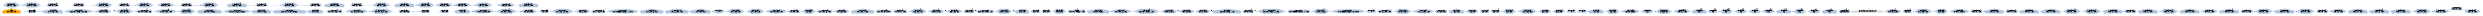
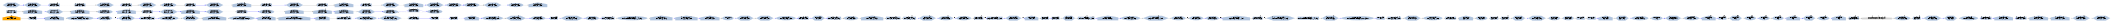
  digraph {
    rankdir=LR
    node [color=lightsteelblue fillcolor=lightsteelblue shape=box style=filled]
    edge [color=gray40 style=bold]
    n1 [color=lightgrey fillcolor=orange label="start\nmovl %edi, %edi" shape=house]
    n2 [label="0x11101395\npushl %ebp"]
    n3 [label="0x11101396\nmovl %esp, %ebp" shape=house]
    n4 [label="0x11101398\ncmpl $0x1<UINT8>, 0xc(%ebp)" shape=ellipse]
    n5 [label="0x1110139c\njne 0x111013a3" shape=ellipse]
    n6 [label="0x111013a3\npushl 0x8(%ebp)" shape=hexagon]
    n7 [label="0x111013a6\nmovl 0x10(%ebp), %ecx"]
    n8 [label="0x111013a9\nmovl 0xc(%ebp), %edx" shape=ellipse]
    n9 [label="0x111013ac\ncall 0x1110127d" shape=hexagon]
    n10 [label="0x1110127d\npushl $0x10<UINT8>" shape=house]
    n11 [label="0x1110127f\npushl $0x111378e8<UINT32>" shape=ellipse]
    n12 [label="0x11101284\ncall 0x11101638" shape=house]
    n13 [label="0x11101638\npushl $0x11101691<UINT32>" shape=house]
    n14 [label="0x1110163d\npushl %fs:0" shape=house]
    n15 [label="0x11101644\nmovl 0x10(%esp), %eax"]
    n16 [label="0x11101648\nmovl %ebp, 0x10(%esp)" shape=ellipse]
    n17 [label="0x1110164c\nleal 0x10(%esp), %ebp" shape=hexagon]
    n18 [label="0x11101650\nsubl %eax, %esp"]
    n19 [label="0x11101652\npushl %ebx"]
    n20 [label="0x11101653\npushl %esi"]
    n21 [label="0x11101654\npushl %edi" shape=house]
    n22 [label="0x11101655\nmovl 0x11139008, %eax" shape=ellipse]
    n23 [label="0x1110165a\nxorl %eax, -4(%ebp)" shape=hexagon]
    n24 [label="0x1110165d\nxorl %ebp, %eax" shape=ellipse]
    n25 [label="0x1110165f\npushl %eax"]
    n26 [label="0x11101660\nmovl %esp, -24(%ebp)" shape=hexagon]
    n27 [label="0x11101663\npushl -8(%ebp)" shape=ellipse]
    n28 [label="0x11101666\nmovl -4(%ebp), %eax"]
    n29 [label="0x11101669\nmovl $0xfffffffe<UINT32>, -4(%ebp)" shape=ellipse]
    n30 [label="0x11101670\nmovl %eax, -8(%ebp)" shape=house]
    n31 [label="0x11101673\nleal -16(%ebp), %eax" shape=house]
    n32 [label="0x11101676\nmovl %eax, %fs:0" shape=house]
    n33 [label="0x1110167c\nret" shape=ellipse]
    n34 [label="0x11101289\nmovl %ecx, %edi" shape=hexagon]
    n35 [label="0x1110128b\nmovl %edx, %esi" shape=hexagon]
    n36 [label="0x1110128d\nmovl 0x8(%ebp), %ebx" shape=ellipse]
    n37 [label="0x11101290\nxorl %eax, %eax"]
    n38 [label="0x11101292\nincl %eax" shape=hexagon]
    n39 [label="0x11101293\nmovl %eax, -28(%ebp)"]
    n40 [color=lightgrey label="0x11101296\nxorl %ecx, %ecx" shape=ellipse]
    n41 [label="0x11101298\nmovl %ecx, -4(%ebp)" shape=house]
    n42 [label="0x1110129b\nmovl %esi, 0x11139000"]
    n43 [label="0x111012a1\nmovl %eax, -4(%ebp)"]
    n44 [label="0x111012a4\ncmpl %ecx, %esi" shape=hexagon]
    n45 [label="0x111012a6\njne 0x111012b8" shape=ellipse]
    n46 [label="0x111012b8\ncmpl %eax, %esi" shape=ellipse]
    n47 [label="0x111012ba\nje 0x111012c1"]
    n48 [label="0x111012bc\ncmpl $0x2<UINT8>, %esi"]
    n49 [label="0x111012bf\njne 0x111012ef" shape=hexagon]
    n50 [label="0x111012ef\npushl %edi" shape=house]
    n51 [label="0x111012f0\npushl %esi"]
    n52 [label="0x111012f1\npushl %ebx"]
    n53 [label="0x111012f2\ncall DllMain" shape=hexagon]
    n54 [label="DllMain\nmovl $0x1<UINT32>, %eax"]
    n55 [label="0x11101005\nret $0xc<UINT16>" shape=house]
    n56 [label="0x111012f7\nmovl %eax, -28(%ebp)" shape=ellipse]
    n57 [label="0x111012fa\ncmpl $0x1<UINT8>, %esi" shape=hexagon]
    n58 [label="0x111012fd\njne 0x11101323" shape=ellipse]
    n59 [label="0x11101323\ntestl %esi, %esi" shape=ellipse]
    n60 [label="0x11101325\nje 0x1110132c" shape=ellipse]
    n61 [label="0x11101327\ncmpl $0x3<UINT8>, %esi" shape=house]
    n62 [label="0x1110132a\njne 0x1110136f"]
    n63 [label="0x1110136f\nandl $0x0<UINT8>, -4(%ebp)" shape=hexagon]
    n64 [label="0x11101373\nmovl $0xfffffffe<UINT32>, -4(%ebp)"]
    n65 [label="0x1110137a\ncall 0x11101388" shape=hexagon]
    n66 [label="0x11101388\nmovl $0xffffffff<UINT32>, 0x11139000" shape=ellipse]
    n67 [label="0x11101392\nret"]
    n68 [label="0x1110137f\nmovl -28(%ebp), %eax"]
    n69 [label="0x11101382\ncall 0x1110167d" shape=hexagon]
    n70 [label="0x1110167d\nmovl -16(%ebp), %ecx" shape=ellipse]
    n71 [label="0x11101680\nmovl %ecx, %fs:0"]
    n72 [label="0x11101687\npopl %ecx" shape=house]
    n73 [label="0x11101688\npopl %edi" shape=ellipse]
    n74 [label="0x11101689\npopl %edi"]
    n75 [label="0x1110168a\npopl %esi"]
    n76 [label="0x1110168b\npopl %ebx" shape=hexagon]
    n77 [label="0x1110168c\nmovl %ebp, %esp" shape=hexagon]
    n78 [label="0x1110168e\npopl %ebp" shape=ellipse]
    n79 [label="0x1110168f\npushl %ecx" shape=ellipse]
    n80 [label="0x11101690\nret"]
    n81 [label="0x11101387\nret"]
    n82 [label="0x111013b1\npopl %ecx" shape=house]
    n83 [label="0x111013b2\npopl %ebp" shape=hexagon]
    n84 [label="0x111013b3\nret $0xc<UINT16>" shape=ellipse]
    n85 [label="0x7c8000c0\nnop " shape=ellipse]
    n86 [label="0x7c8000c1\ncall 0x63d7f9f4" shape=hexagon]
    n87 [label="0x63d7f9f4\naddb %al, (%eax)" shape=ellipse]
    n88 [label="0x7c839aa8\nint3 " shape=house]
    n89 [label="0x7c839aa9\nint3 "]
    n90 [label="0x7c839aaa\nint3 " shape=hexagon]
    n91 [label="0x7c839aab\nint3 " shape=ellipse]
    n92 [label="0x7c839aac\nint3 " shape=ellipse]
    n93 [label="0x7c839aad\nint3 " shape=ellipse]
    n94 [label="0x7c839aae\nint3 " shape=house]
    n95 [label="0x7c839aaf\nint3 " shape=hexagon]
    n96 [label="0x7c839ab0\nint3 " shape=ellipse]
    n97 [label="0x7c839ab1\nint3 " shape=house]
    n98 [label="0x7c839ab2\njmp 0x7c801e1a"]
    n99 [color=lightgrey fillcolor=lightgrey label="TerminateProcess@kernel32.dll" shape=house]
    n100 [label="0x7c9032a8\nmovl %fs:0, %esp" shape=ellipse]
    n101 [label="0x7c9032af\npopl %fs:0"]
    n102 [label="0x7c9032b6\nmovl %ebp, %esp" shape=hexagon]
    n103 [label="0x7c9032b8\npopl %ebp" shape=hexagon]
    n104 [label="0x7c9032b9\nret $0x14<UINT16>" shape=ellipse]
    n105 [label="0x00000000\naddb %al, (%eax)"]
    n106 [label="0x00000002\naddb %al, (%eax)" shape=house]
    n107 [label="0x00000004\naddb %al, (%eax)"]
    n108 [label="0x00000006\naddb %al, (%eax)" shape=house]
    n109 [label="0x00000008\naddb %al, (%eax)" shape=house]
    n110 [label="0x0000000a\naddb %al, (%eax)" shape=hexagon]
    n111 [label="0x0000000c\naddb %al, (%eax)" shape=hexagon]
-   n112 [label="0x0000000e\naddb %al, (%eax)" shape=house]
    n113 [label="0x00000010\naddb %al, (%eax)"]
    n114 [label="0x00000012\naddb %al, (%eax)" shape=house]
    n115 [label="0x00000014\naddb %al, (%eax)" shape=hexagon]
    n116 [label="0x00000016\naddb %al, (%eax)" shape=house]
    n117 [label="0x00000018\naddb %al, (%eax)" shape=ellipse]
    n118 [label="0x0000001a\naddb %al, (%eax)" shape=house]
    n119 [label="0x0000001c\naddb %al, (%eax)"]
    n120 [label="0x0000001e\naddb %al, (%eax)" shape=hexagon]
    n121 [label="0x00000020\naddb %al, (%eax)" shape=house]
    n122 [label="0x00000022\naddb %al, (%eax)" shape=hexagon]
    n123 [label="0x00000024\naddb %al, (%eax)"]
    n124 [label="0x00000026\naddb %al, (%eax)" shape=ellipse]
    n125 [label="0x00000028\naddb %al, (%eax)" shape=house]
    n126 [label="0x0000002a\naddb %al, (%eax)" shape=house]
    n127 [label="0x0000002c\naddb %al, (%eax)" shape=house]
    n128 [label="0x0000002e\naddb %al, (%eax)" shape=hexagon]
    n129 [label="0x00000030\naddb %al, (%eax)" shape=ellipse]
    n130 [label="0x00000032\naddb %al, (%eax)"]
    n131 [label="0x00000034\naddb %al, (%eax)" shape=ellipse]
    n132 [label="0x00000036\naddb %al, (%eax)" shape=hexagon]
    n133 [label="0x00000038\naddb %al, (%eax)" shape=hexagon]
    n134 [label="0x0000003a\naddb %al, (%eax)"]
    n135 [label="0x0000003c\naddb %al, (%eax)"]
    n136 [label="0x0000003e\naddb %al, (%eax)" shape=hexagon]
    n137 [label="0x00000040\naddb %al, (%eax)"]
    n138 [label="0x00000042\naddb %al, (%eax)" shape=hexagon]
    n139 [label="0x00000044\naddb %al, (%eax)" shape=ellipse]
    n140 [label="0x00000046\naddb %al, (%eax)"]
    n141 [label="0x00000048\naddb %al, (%eax)" shape=hexagon]
    n142 [label="0x0000004a\naddb %al, (%eax)" shape=house]
    n143 [label="0x0000004c\naddb %al, (%eax)"]
    n144 [label="0x0000004e\naddb %al, (%eax)" shape=hexagon]
    n145 [label="0x00000050\naddb %al, (%eax)"]
    n146 [label="0x00000052\naddb %al, (%eax)" shape=house]
    n147 [label="0x00000054\naddb %al, (%eax)"]
    n148 [label="0x00000056\naddb %al, (%eax)" shape=hexagon]
    n149 [label="0x00000058\naddb %al, (%eax)" shape=house]
    n150 [label="0x0000005a\naddb %al, (%eax)" shape=hexagon]
    n151 [label="0x0000005c\naddb %al, (%eax)" shape=ellipse]
    n152 [label="0x0000005e\naddb %al, (%eax)" shape=ellipse]
    n153 [label="0x00000060\naddb %al, (%eax)" shape=hexagon]
    n154 [label="0x00000062\naddb %al, (%eax)" shape=ellipse]
    n155 [label="0x00000064\naddb %al, (%eax)" shape=house]
    n1 -> n2 [style=solid]
    n2 -> n3 [color=blue]
    n3 -> n4 [style=dotted]
    n4 -> n5 [color=blue]
    n5 -> n6 [color=blue label=T style=dotted]
    n6 -> n7 [color=blue]
    n7 -> n8 [color=blue style=solid]
    n8 -> n9
    n9 -> n10
    n10 -> n11 [style=dotted]
    n11 -> n12 [color=blue]
    n12 -> n13
    n13 -> n14 [color=blue]
    n14 -> n15 [style=solid]
    n15 -> n16 [color=blue style=dotted]
    n16 -> n17 [color=blue style=dotted]
    n17 -> n18 [style=dotted]
    n18 -> n19 [color=blue]
    n19 -> n20 [color=blue style=dotted]
    n20 -> n21 [color=blue style=dotted]
    n21 -> n22 [color=blue]
    n22 -> n23
    n23 -> n24 [color=blue]
    n24 -> n25 [color=blue style=solid]
    n25 -> n26 [color=blue style=dotted]
    n26 -> n27 [color=blue style=solid]
    n27 -> n28 [color=blue style=solid]
    n28 -> n29 [style=dotted]
    n29 -> n30 [style=dotted]
    n30 -> n31 [color=blue style=dotted]
    n31 -> n32 [color=blue]
    n32 -> n33
    n33 -> n34 [color=blue style=dotted]
    n34 -> n35 [style=solid]
    n35 -> n36 [color=blue style=dotted]
    n36 -> n37 [color=blue]
    n37 -> n38 [color=blue style=solid]
    n38 -> n39 [color=blue]
    n39 -> n40
    n40 -> n41 [style=solid]
    n41 -> n42
    n42 -> n43
    n43 -> n44 [color=blue style=dotted]
    n44 -> n45 [color=blue style=dotted]
    n45 -> n46 [color=blue label=T style=dotted]
    n46 -> n47
    n47 -> n48 [color=blue label=F style=dotted]
    n48 -> n49 [color=blue style=solid]
    n49 -> n50 [color=blue label=T style=dotted]
    n50 -> n51
    n51 -> n52 [color=blue style=solid]
    n52 -> n53 [style=solid]
    n53 -> n54 [style=solid]
    n54 -> n55 [color=blue style=solid]
    n55 -> n56 [color=blue]
    n56 -> n57 [style=solid]
    n57 -> n58 [style=solid]
    n58 -> n59 [label=T]
    n59 -> n60 [color=blue style=solid]
    n60 -> n61 [color=blue label=F style=solid]
    n61 -> n62
    n62 -> n63 [label=T style=dotted]
    n63 -> n64 [style=dotted]
    n64 -> n65
    n65 -> n66 [color=blue style=solid]
    n66 -> n67 [color=blue style=solid]
    n67 -> n68
    n68 -> n69 [style=solid]
    n69 -> n70
    n70 -> n71 [style=dotted]
    n71 -> n72 [style=dotted]
    n72 -> n73 [style=solid]
    n73 -> n74 [style=dotted]
    n74 -> n75
    n75 -> n76
    n76 -> n77 [color=blue style=dotted]
    n77 -> n78 [style=dotted]
    n78 -> n79 [style=solid]
    n79 -> n80 [style=solid]
    n80 -> n81 [style=solid]
    n81 -> n82 [color=blue]
    n82 -> n83 [style=solid]
    n83 -> n84 [color=blue style=dotted]
    n84 -> n85 [style=dotted]
    n85 -> n86 [color=blue]
    n86 -> n87 [style=solid]
    n87 -> n88 [color=blue style=solid]
    n88 -> n89 [color=blue style=solid]
    n89 -> n90
    n90 -> n91 [style=dotted]
    n91 -> n92 [color=blue style=dotted]
    n92 -> n93
    n93 -> n94 [color=blue style=dotted]
    n94 -> n95 [color=blue]
    n95 -> n96 [style=dotted]
    n96 -> n97 [color=blue style=dotted]
    n97 -> n98 [style=dotted]
    n98 -> n99 [style=solid]
    n99 -> n100 [style=solid]
    n100 -> n101 [style=solid]
    n101 -> n102 [color=blue style=dotted]
    n102 -> n103 [color=blue style=solid]
    n103 -> n104 [style=dotted]
    n104 -> n105 [color=blue style=dotted]
    n105 -> n106 [color=blue]
    n106 -> n107 [color=blue style=dotted]
    n107 -> n108
    n108 -> n109 [style=solid]
    n109 -> n110 [style=dotted]
    n110 -> n111 [style=dotted]
-   n111 -> n112 [style=solid]
-   n112 -> n113 [color=blue]
    n113 -> n114
    n114 -> n115 [color=blue style=dotted]
    n115 -> n116
    n116 -> n117
    n117 -> n118 [color=blue style=dotted]
    n118 -> n119 [style=solid]
    n119 -> n120 [color=blue]
    n120 -> n121 [color=blue]
    n121 -> n122 [color=blue]
    n122 -> n123 [style=dotted]
    n123 -> n124 [color=blue]
    n124 -> n125 [style=dotted]
    n125 -> n126
    n126 -> n127 [color=blue style=solid]
    n127 -> n128 [style=solid]
    n128 -> n129 [color=blue]
    n129 -> n130 [color=blue style=solid]
    n130 -> n131 [color=blue style=solid]
    n131 -> n129 [style=dotted]
    n132 -> n133 [color=blue]
    n133 -> n134 [color=blue style=solid]
    n134 -> n135 [style=dotted]
    n135 -> n136 [style=solid]
    n136 -> n137 [color=blue style=dotted]
    n137 -> n138
    n138 -> n139 [style=dotted]
    n139 -> n140
    n140 -> n141 [color=blue]
    n141 -> n142 [style=dotted]
    n142 -> n143
    n143 -> n144 [color=blue style=solid]
    n144 -> n145
    n145 -> n146
    n146 -> n147 [color=blue style=dotted]
    n147 -> n148 [style=solid]
    n148 -> n149 [style=solid]
    n149 -> n150 [color=blue style=solid]
    n150 -> n151 [color=blue style=solid]
    n151 -> n152 [color=blue]
    n152 -> n153
    n153 -> n154 [color=blue style=dotted]
    n154 -> n155 [style=solid]
  }
